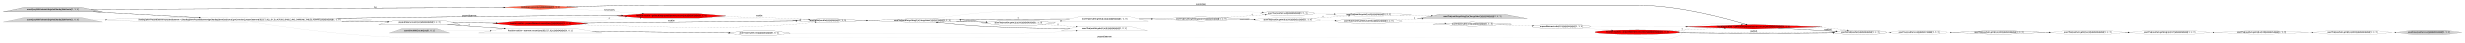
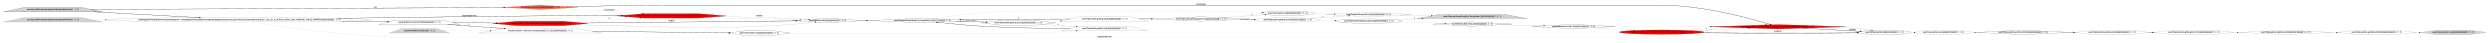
  digraph {
    fontname="Liberation Sans"
    rankdir=LR
    node [color=black fillcolor=white fontname="Liberation Sans" shape=diamond style=filled]
    edge [fontname="Liberation Sans" style=bold]
    n1 [label="assertThat(resultSet1.getInt(1),is(1000))@@@18@@@['1', '1', '0']"]
    n2 [color=gray40 label="assertThat(resultSet1.getInt(2),is(10))@@@19@@@['1', '1', '0']" shape=hexagon]
    n3 [color=gray40 label="assertThat(resultSet1.getString(3),is(\"init\"))@@@20@@@['1', '1', '0']" shape=hexagon]
    n4 [color=gray40 fillcolor=lightgray label="assertSelectWithExecuteQuery['0', '0', '1']" shape=trapezium]
    n5 [color=gray40 label="ResultSet resultSet = statement.executeQuery(SELECT_SQL)@@@4@@@['0', '0', '1']" shape=trapezium]
    n6 [label="assertTrue(resultSet.next())@@@5@@@['0', '0', '1']" shape=hexagon]
    n7 [color=gray40 label="assertThat(resultSet1.getInt(4),is(1000))@@@21@@@['1', '1', '0']"]
    n8 [color=gray40 label="assertThat(resultSet1.getInt(5),is(10000))@@@22@@@['1', '1', '0']" shape=hexagon]
    n9 [color=gray40 fillcolor=lightgray label="assertFalse(resultSet1.next())@@@23@@@['1', '1', '0']" shape=hexagon]
    n10 [label="assertThat(resultSet.getInt(1),is(1001))@@@8@@@['1', '1', '0']" shape=hexagon]
    n11 [color=gray40 label="assertThat(resultSet.getInt(1),is(1))@@@6@@@['0', '0', '1']" shape=trapezium]
    n12 [color=gray40 label="assertThat(resultSet.getInt(2),is(11))@@@9@@@['1', '1', '0']" shape=trapezium]
    n13 [label="assertThat(resultSet.getString(2),is(\"decryptValue\"))@@@7@@@['1', '1', '1']"]
    n14 [label="assertThat(resultSet.getString(3),is(\"init\"))@@@10@@@['1', '1', '0']"]
    n15 [fillcolor=red label="ResultSet resultSet = getResultSet(preparedStatement,executeQuery)@@@5@@@['0', '1', '0']" shape=hexagon]
    n16 [label="assertNotNull(resultSet)@@@6@@@['1', '1', '0']"]
    n17 [fillcolor=red label="ResultSet resultSet1 = preparedStatement.executeQuery()@@@15@@@['1', '0', '0']" shape=ellipse]
    n18 [fillcolor=red label="ResultSet resultSet1 = getResultSet(preparedStatement,executeQuery)@@@15@@@['0', '1', '0']"]
    n19 [label="assertNotNull(resultSet1)@@@16@@@['1', '1', '0']" shape=ellipse]
    n20 [color=gray40 label="assertTrue(resultSet1.next())@@@17@@@['1', '1', '0']" shape=ellipse]
    n21 [label="assertTrue(resultSet.next())@@@8@@@['0', '0', '1']" shape=ellipse]
    n22 [color=gray40 fillcolor=tomato label="final boolean executeQuery@@@2@@@['0', '1', '0']"]
    n23 [color=gray40 label="assertThat(resultSet.getInt(4),is(1001))@@@11@@@['1', '1', '0']" shape=ellipse]
    n24 [color=gray40 label="assertThat(resultSet.getInt(1),is(5))@@@9@@@['0', '0', '1']"]
    n25 [label="assertThat(resultSet.getInt(5),is(10001))@@@12@@@['1', '1', '0']" shape=ellipse]
    n26 [fillcolor=lightgray label="assertThat(resultSet.getString(2),is(\"decryptValue\"))@@@10@@@['0', '0', '1']" shape=trapezium]
    n27 [label="assertFalse(resultSet.next())@@@13@@@['1', '1', '0']"]
    n28 [fillcolor=lightgray label="assertQueryWithFederateInSingleAndShardingTableRewrite['0', '1', '0']" shape=trapezium]
    n29 [color=gray40 label="ShardingSpherePreparedStatement preparedStatement = (ShardingSpherePreparedStatement)getShardingSphereDataSource().getConnection().prepareStatement(SELECT_SQL_BY_ID_ACROSS_SINGLE_AND_SHARDING_TABLES_REWRITE)@@@3@@@['1', '1', '0']" shape=ellipse]
    n30 [label="preparedStatement.setInt(1,11)@@@4@@@['1', '1', '0']" shape=trapezium]
    n31 [color=gray40 fillcolor=lightgray label="assertQueryWithFederateInSingleAndShardingTableRewrite['1', '0', '0']" shape=trapezium]
-   n32 [label="preparedStatement.setInt(1,10)@@@14@@@['1', '1', '0']" shape=ellipse]
+   n32 [label="preparedStatement.setInt(1,10)@@@14@@@['1', '1', '0']"]
    n33 [fillcolor=red label="ResultSet resultSet = preparedStatement.executeQuery()@@@5@@@['1', '0', '0']" shape=hexagon]
    n1 -> n2
    n2 -> n3
    n3 -> n7 [style=dashed]
    n4 -> n5 [style=dotted]
    n5 -> n6
    n6 -> n11 [style=dotted]
    n7 -> n8 [style=dashed]
    n8 -> n9 [style=dotted]
    n10 -> n11 [label=0 style=dashed]
    n10 -> n12 [style=dotted]
    n11 -> n13
    n12 -> n13 [label=0]
    n12 -> n14
    n13 -> n10
    n13 -> n21 [style=dotted]
    n14 -> n21 [label=0 style=dashed]
    n14 -> n23
    n15 -> n16 [label=resultSet style=dashed]
    n15 -> n16 [style=dotted]
    n16 -> n13
    n17 -> n18 [label=0 style=dashed]
    n17 -> n19 [label=resultSet1 style=dashed]
    n17 -> n19
    n18 -> n19 [style=dashed]
    n18 -> n19 [label=resultSet1]
    n19 -> n20 [style=dashed]
    n20 -> n1 [style=dotted]
    n21 -> n24 [style=dotted]
    n22 -> n15 [label=executeQuery style=dotted]
    n22 -> n18 [label=executeQuery]
    n23 -> n24 [label=0 style=dashed]
    n23 -> n25 [style=dotted]
    n24 -> n26 [style=dashed]
    n25 -> n26 [label=0 style=dashed]
    n25 -> n27 [style=dotted]
    n27 -> n32 [style=dashed]
    n28 -> n22 [label=true]
    n28 -> n29
    n29 -> n15 [label=preparedStatement]
    n29 -> n18 [label=preparedStatement style=dotted]
    n29 -> n30
    n30 -> n5 [label=0]
    n30 -> n15 [style=dotted]
    n30 -> n33
    n31 -> n29 [style=dotted]
    n32 -> n17 [style=dotted]
    n32 -> n18 [style=dotted]
    n33 -> n15 [label=0 style=dotted]
    n33 -> n16 [style=dashed]
    n33 -> n16 [label=resultSet]
  }
